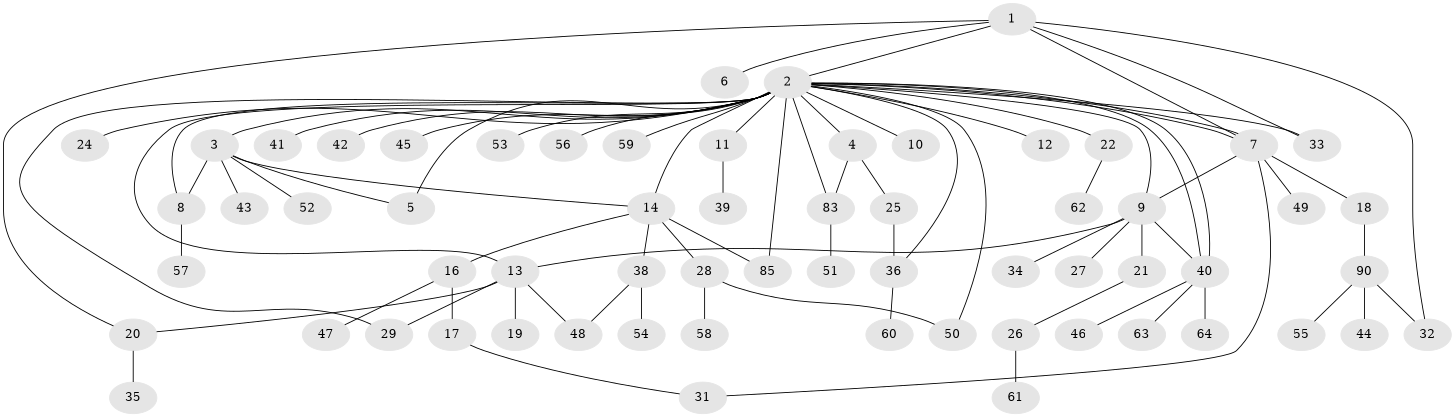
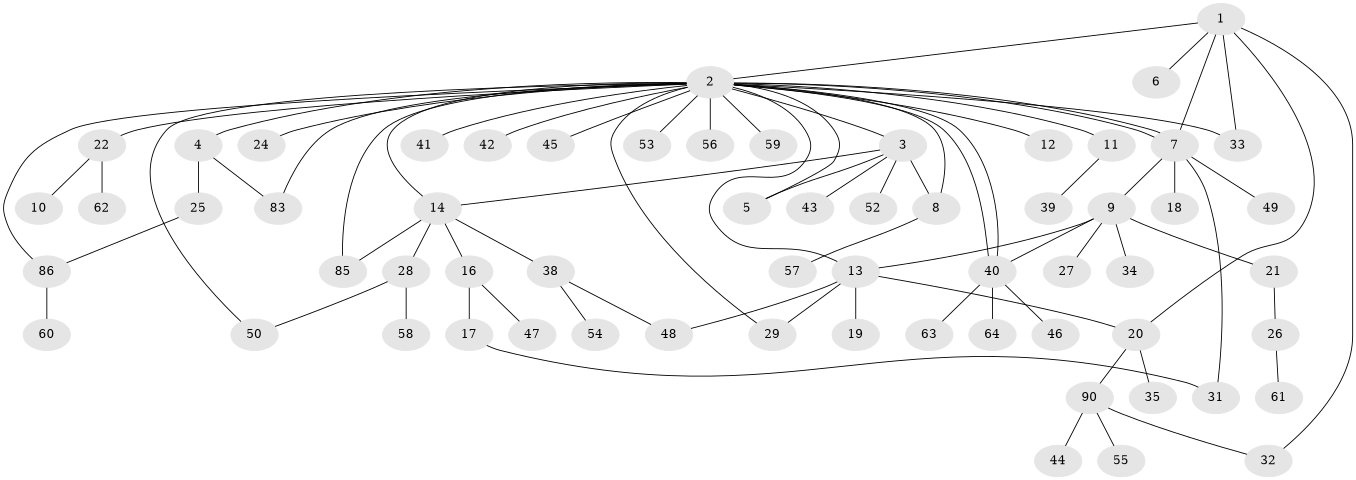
  graph {
    node [color=gray90 style=filled]
    1
    2
    6
    7
    20
    32
    33
    3
    4
    5
    8
    9
    10
    11
    12
    13
    14
    n18 [label=85]
    22
    n20 [label=83]
    24
    29
-   36
+   36 [label=86]
    40
    41
    42
    45
    50
    53
    56
    59
    18
    31
    49
    n35 [label=90]
    35
    43
    52
    25
    57
    21
    27
    34
    39
    19
    48
    38
    16
    28
    62
-   51
    60
    46
    63
    64
    26
    54
    17
    47
    58
    44
    55
    61
    1 -- 2
    1 -- 6
    1 -- 7
    1 -- 20
    1 -- 32
    1 -- 33
    2 -- 7
    2 -- 7
    2 -- 33
    2 -- 3
    2 -- 4
    2 -- 5
    2 -- 8
-   2 -- 9
-   2 -- 10
+   22 -- 10
    2 -- 11
    2 -- 12
    2 -- 13
    2 -- 14
    2 -- n18
    2 -- 22
    2 -- n20
    2 -- 24
    2 -- 29
    2 -- 36
    2 -- 40
    2 -- 40
    2 -- 41
    2 -- 42
    2 -- 45
    2 -- 50
    2 -- 53
    2 -- 56
    2 -- 59
    7 -- 9
    7 -- 18
    7 -- 31
    7 -- 49
-   18 -- n35
+   20 -- n35
    20 -- 35
    3 -- 5
    3 -- 8
    3 -- 14
    3 -- 43
    3 -- 52
    4 -- n20
    4 -- 25
    8 -- 57
    9 -- 13
    9 -- 40
    9 -- 21
    9 -- 27
    9 -- 34
    11 -- 39
    13 -- 20
    13 -- 29
    13 -- 19
    13 -- 48
    14 -- n18
    14 -- 38
    14 -- 16
    14 -- 28
    22 -- 62
-   n20 -- 51
    36 -- 60
    40 -- 46
    40 -- 63
    40 -- 64
    n35 -- 32
    n35 -- 44
    n35 -- 55
    25 -- 36
    21 -- 26
    38 -- 48
    38 -- 54
    16 -- 17
    16 -- 47
    28 -- 50
    28 -- 58
    26 -- 61
    17 -- 31
  }
